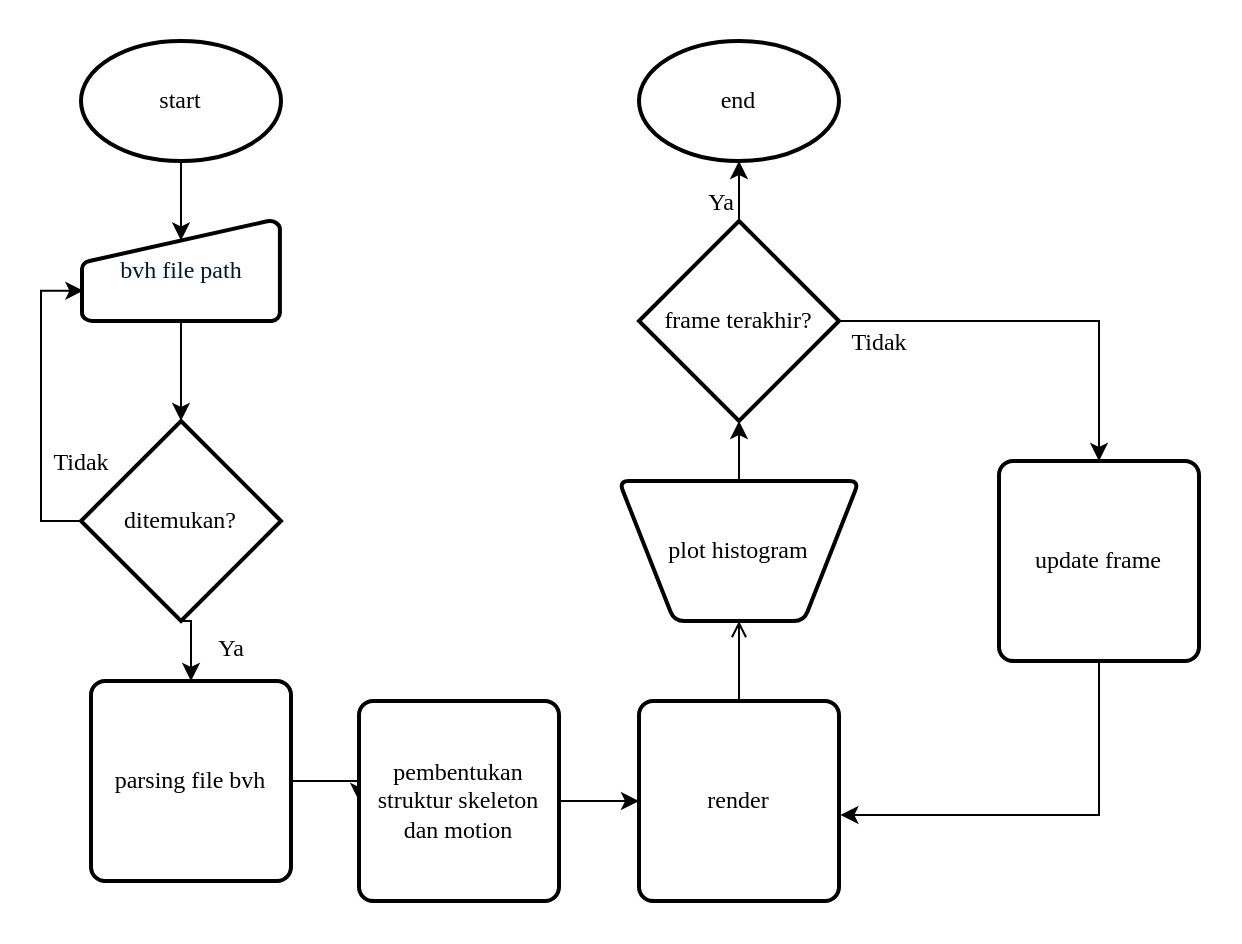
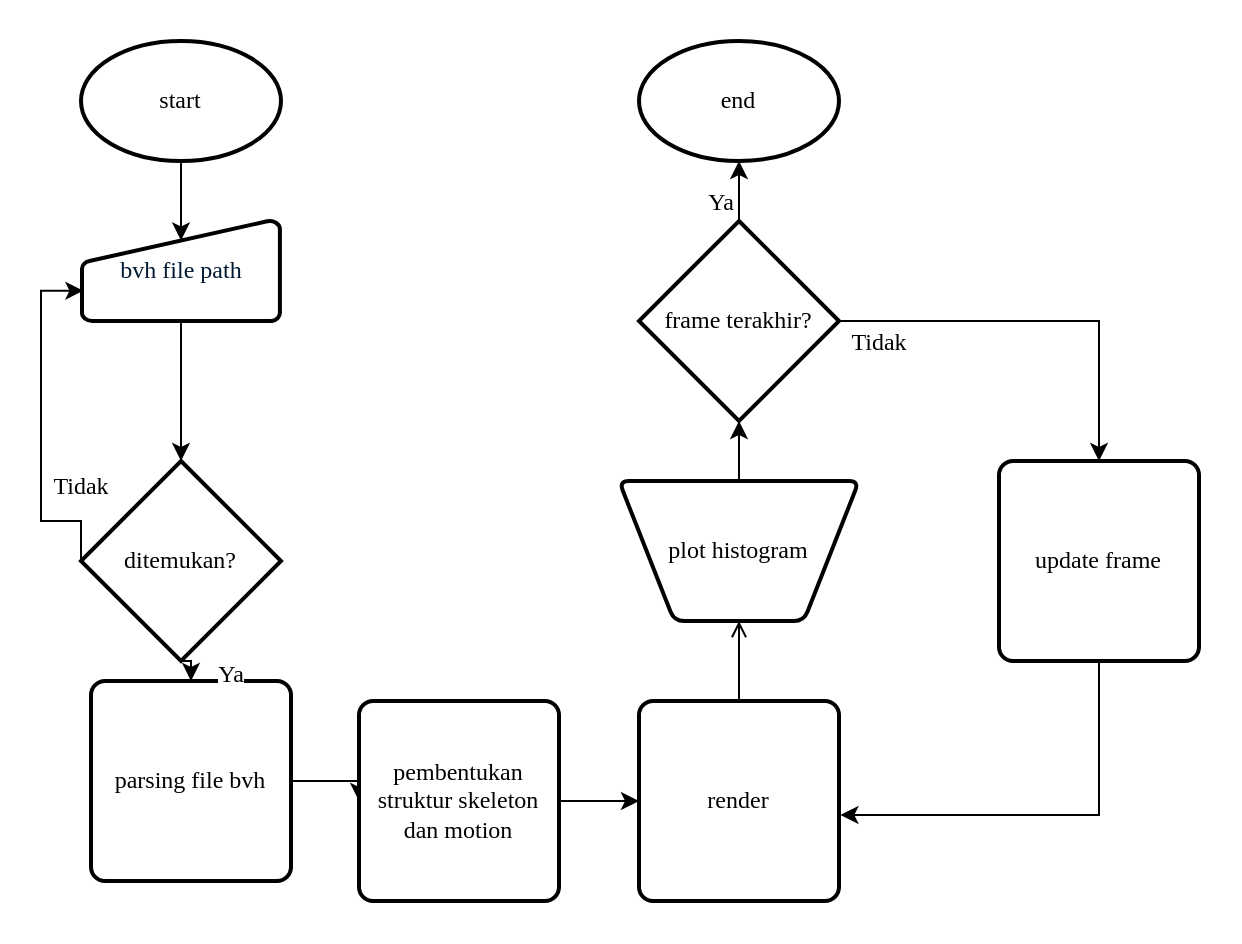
  <mxCell id="0" />
  <mxCell id="1" parent="0" />
  <mxCell id="2" style="edgeStyle=orthogonalEdgeStyle;rounded=0;orthogonalLoop=1;jettySize=auto;html=1;exitX=0.5;exitY=1;exitDx=0;exitDy=0;exitPerimeter=0;entryX=0.5;entryY=0.195;entryDx=0;entryDy=0;entryPerimeter=0;fontFamily=Times New Roman;" edge="1" parent="1" source="3" target="6"><mxGeometry relative="1" as="geometry" /></mxCell>
  <mxCell id="3" value="start" style="strokeWidth=2;html=1;shape=mxgraph.flowchart.start_1;whiteSpace=wrap;rounded=1;fontFamily=Times New Roman;" vertex="1" parent="1"><mxGeometry x="40" y="20" width="100" height="60" as="geometry" /></mxCell>
  <mxCell id="4" value="end" style="strokeWidth=2;html=1;shape=mxgraph.flowchart.start_1;whiteSpace=wrap;rounded=1;fontFamily=Times New Roman;" vertex="1" parent="1"><mxGeometry x="319" y="20" width="100" height="60" as="geometry" /></mxCell>
  <mxCell id="5" style="edgeStyle=orthogonalEdgeStyle;rounded=0;orthogonalLoop=1;jettySize=auto;html=1;exitX=0.5;exitY=1;exitDx=0;exitDy=0;exitPerimeter=0;entryX=0.5;entryY=0;entryDx=0;entryDy=0;entryPerimeter=0;fontFamily=Times New Roman;fontSize=12;" edge="1" parent="1" source="6" target="13"><mxGeometry relative="1" as="geometry" /></mxCell>
  <mxCell id="6" value="bvh file path" style="shape=mxgraph.flowchart.manual_input;fillColor=#FFFFFF;strokeColor=#000000;strokeWidth=2;gradientColor=none;gradientDirection=north;fontColor=#001933;fontStyle=0;html=1;fontFamily=Times New Roman;" vertex="1" parent="1"><mxGeometry x="40.5" y="110" width="99" height="50" as="geometry" /></mxCell>
  <mxCell id="7" style="edgeStyle=orthogonalEdgeStyle;rounded=0;orthogonalLoop=1;jettySize=auto;html=1;exitX=1;exitY=0.5;exitDx=0;exitDy=0;entryX=0;entryY=0.5;entryDx=0;entryDy=0;fontFamily=Times New Roman;" edge="1" parent="1" source="8" target="15"><mxGeometry relative="1" as="geometry" /></mxCell>
  <mxCell id="8" value="parsing file bvh" style="rounded=1;whiteSpace=wrap;html=1;absoluteArcSize=1;arcSize=14;strokeWidth=2;fontFamily=Times New Roman;" vertex="1" parent="1"><mxGeometry x="45" y="340" width="100" height="100" as="geometry" /></mxCell>
  <mxCell id="9" style="edgeStyle=orthogonalEdgeStyle;rounded=0;orthogonalLoop=1;jettySize=auto;html=1;exitX=0;exitY=0.5;exitDx=0;exitDy=0;exitPerimeter=0;entryX=0.007;entryY=0.697;entryDx=0;entryDy=0;entryPerimeter=0;fontFamily=Times New Roman;" edge="1" parent="1" source="13" target="6"><mxGeometry relative="1" as="geometry"><Array as="points"><mxPoint x="20" y="260" /><mxPoint x="20" y="145" /></Array></mxGeometry></mxCell>
  <mxCell id="10" value="Tidak" style="text;html=1;resizable=0;points=[];align=center;verticalAlign=middle;labelBackgroundColor=#ffffff;fontFamily=Times New Roman;" vertex="1" connectable="0" parent="9"><mxGeometry x="-0.241" y="2" relative="1" as="geometry"><mxPoint x="21" y="9.5" as="offset" /></mxGeometry></mxCell>
  <mxCell id="11" style="edgeStyle=orthogonalEdgeStyle;rounded=0;orthogonalLoop=1;jettySize=auto;html=1;exitX=0.5;exitY=1;exitDx=0;exitDy=0;exitPerimeter=0;entryX=0.5;entryY=0;entryDx=0;entryDy=0;fontFamily=Times New Roman;" edge="1" parent="1" source="13" target="8"><mxGeometry relative="1" as="geometry" /></mxCell>
  <mxCell id="12" value="Ya" style="text;html=1;resizable=0;points=[];align=center;verticalAlign=middle;labelBackgroundColor=#ffffff;fontFamily=Times New Roman;" vertex="1" connectable="0" parent="11"><mxGeometry x="-0.241" y="1" relative="1" as="geometry"><mxPoint x="18" y="5" as="offset" /></mxGeometry></mxCell>
- <mxCell id="13" value="ditemukan?" style="strokeWidth=2;html=1;shape=mxgraph.flowchart.decision;whiteSpace=wrap;rounded=1;fontFamily=Times New Roman;" vertex="1" parent="1"><mxGeometry x="40" y="210" width="100" height="100" as="geometry" /></mxCell>
+ <mxCell id="13" value="ditemukan?" style="strokeWidth=2;html=1;shape=mxgraph.flowchart.decision;whiteSpace=wrap;rounded=1;fontFamily=Times New Roman;" vertex="1" parent="1"><mxGeometry x="40" y="230" width="100" height="100" as="geometry" /></mxCell>
  <mxCell id="14" style="edgeStyle=orthogonalEdgeStyle;rounded=0;orthogonalLoop=1;jettySize=auto;html=1;exitX=1;exitY=0.5;exitDx=0;exitDy=0;entryX=0;entryY=0.5;entryDx=0;entryDy=0;fontFamily=Times New Roman;" edge="1" parent="1" source="15" target="17"><mxGeometry relative="1" as="geometry" /></mxCell>
  <mxCell id="15" value="pembentukan struktur skeleton dan motion" style="rounded=1;whiteSpace=wrap;html=1;absoluteArcSize=1;arcSize=14;strokeWidth=2;fontFamily=Times New Roman;" vertex="1" parent="1"><mxGeometry x="179" y="350" width="100" height="100" as="geometry" /></mxCell>
  <mxCell id="16" style="edgeStyle=orthogonalEdgeStyle;rounded=0;orthogonalLoop=1;jettySize=auto;html=1;exitX=0.5;exitY=0;exitDx=0;exitDy=0;entryX=0.5;entryY=1;entryDx=0;entryDy=0;fontSize=12;fontFamily=Times New Roman;endArrow=open;" edge="1" parent="1" source="17" target="19"><mxGeometry relative="1" as="geometry" /></mxCell>
  <mxCell id="17" value="render" style="rounded=1;whiteSpace=wrap;html=1;absoluteArcSize=1;arcSize=14;strokeWidth=2;fontFamily=Times New Roman;" vertex="1" parent="1"><mxGeometry x="319" y="350" width="100" height="100" as="geometry" /></mxCell>
  <mxCell id="18" style="edgeStyle=orthogonalEdgeStyle;rounded=0;orthogonalLoop=1;jettySize=auto;html=1;exitX=0.5;exitY=0;exitDx=0;exitDy=0;entryX=0.5;entryY=1;entryDx=0;entryDy=0;entryPerimeter=0;fontFamily=Times New Roman;fontSize=12;" edge="1" parent="1" source="19" target="24"><mxGeometry relative="1" as="geometry" /></mxCell>
  <mxCell id="19" value="plot histogram" style="verticalLabelPosition=middle;verticalAlign=middle;html=1;strokeWidth=2;shape=trapezoid;perimeter=trapezoidPerimeter;whiteSpace=wrap;size=0.23;arcSize=10;flipV=1;rounded=1;horizontal=1;fontSize=12;labelPosition=center;align=center;fontFamily=Times New Roman;" vertex="1" parent="1"><mxGeometry x="309" y="240" width="120" height="70" as="geometry" /></mxCell>
  <mxCell id="20" style="edgeStyle=orthogonalEdgeStyle;rounded=0;orthogonalLoop=1;jettySize=auto;html=1;exitX=1;exitY=0.5;exitDx=0;exitDy=0;exitPerimeter=0;fontFamily=Times New Roman;fontSize=12;" edge="1" parent="1" source="24" target="26"><mxGeometry relative="1" as="geometry" /></mxCell>
  <mxCell id="21" value="Tidak" style="text;html=1;resizable=0;points=[];align=center;verticalAlign=middle;labelBackgroundColor=#ffffff;fontSize=12;fontFamily=Times New Roman;" vertex="1" connectable="0" parent="20"><mxGeometry x="-0.486" y="-1" relative="1" as="geometry"><mxPoint x="-31.5" y="9" as="offset" /></mxGeometry></mxCell>
  <mxCell id="22" style="edgeStyle=orthogonalEdgeStyle;rounded=0;orthogonalLoop=1;jettySize=auto;html=1;exitX=0.5;exitY=0;exitDx=0;exitDy=0;exitPerimeter=0;entryX=0.5;entryY=1;entryDx=0;entryDy=0;entryPerimeter=0;fontFamily=Times New Roman;fontSize=12;" edge="1" parent="1" source="24" target="4"><mxGeometry relative="1" as="geometry" /></mxCell>
  <mxCell id="23" value="Ya" style="text;html=1;resizable=0;points=[];align=center;verticalAlign=middle;labelBackgroundColor=#ffffff;fontSize=12;fontFamily=Times New Roman;" vertex="1" connectable="0" parent="22"><mxGeometry x="-0.126" relative="1" as="geometry"><mxPoint x="-10" y="3.5" as="offset" /></mxGeometry></mxCell>
  <mxCell id="24" value="&lt;font&gt;frame terakhir?&lt;/font&gt;" style="strokeWidth=2;html=1;shape=mxgraph.flowchart.decision;whiteSpace=wrap;rounded=1;fontSize=12;fontFamily=Times New Roman;" vertex="1" parent="1"><mxGeometry x="319" y="110" width="100" height="100" as="geometry" /></mxCell>
  <mxCell id="25" style="edgeStyle=orthogonalEdgeStyle;rounded=0;orthogonalLoop=1;jettySize=auto;html=1;exitX=0.5;exitY=1;exitDx=0;exitDy=0;entryX=1.007;entryY=0.57;entryDx=0;entryDy=0;entryPerimeter=0;fontFamily=Times New Roman;fontSize=12;" edge="1" parent="1" source="26" target="17"><mxGeometry relative="1" as="geometry" /></mxCell>
  <mxCell id="26" value="update frame" style="rounded=1;whiteSpace=wrap;html=1;absoluteArcSize=1;arcSize=14;strokeWidth=2;fontFamily=Times New Roman;fontSize=12;" vertex="1" parent="1"><mxGeometry x="499" y="230" width="100" height="100" as="geometry" /></mxCell>
